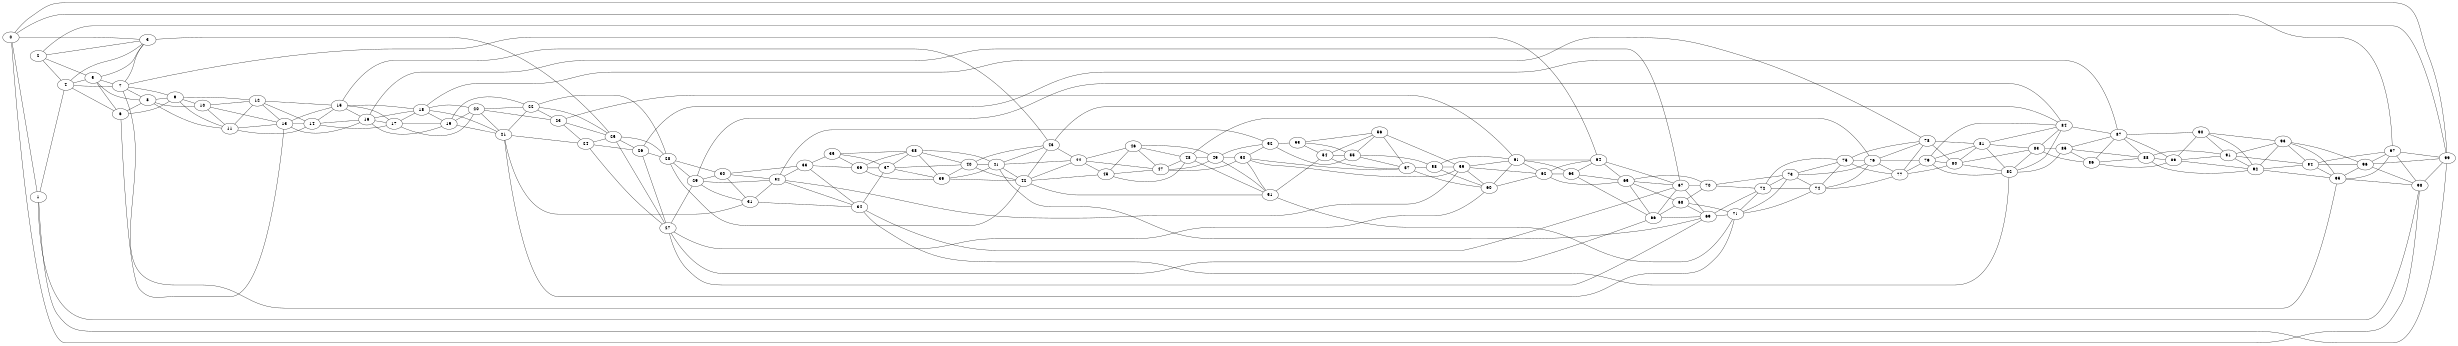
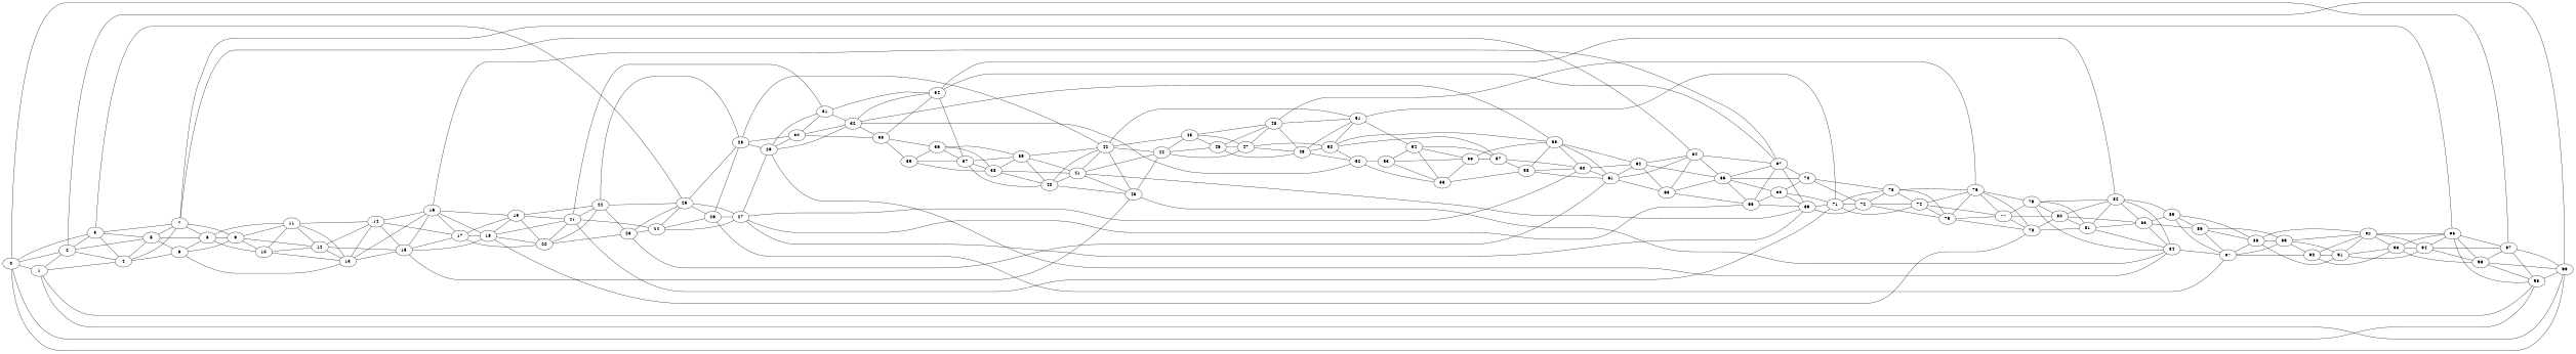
  strict graph {
    rankdir=LR
    edge [is_available=True prob=1.0]
    0
    1
    2
    3
    97
    98
    99
    4
    5
    25
    6
    7
    8
    26
    27
    28
    9
    13
    64
    95
    10
    11
    12
    14
    15
    16
    67
    65
    96
    17
    18
    43
    19
    20
    21
    78
    84
    44
    22
    69
    70
    23
    24
    31
    71
    80
    81
    61
    32
    34
    72
    73
    74
    62
    63
    87
    29
    60
    66
    30
    42
    88
    89
    90
    68
    33
    45
    51
    52
    59
    35
    36
    37
    82
    53
    55
    38
    39
    40
    83
    85
    41
    46
    47
    48
    54
    49
    50
    76
    57
    77
    79
    58
    56
    75
    86
    91
    92
    93
    94
    0 -- 1
+   0 -- 2 [prob=0.100113629104]
    0 -- 3 [prob=0.338003311064]
    0 -- 97
    0 -- 98 [prob=0.572803785933]
    0 -- 99 [prob=0.391478106733]
+   1 -- 2 [prob=0.00150531740073]
    1 -- 98 [prob=0.465221668883]
    1 -- 99 [prob=0.946135141157]
    1 -- 4 [prob=0.240842902477]
    2 -- 3 [prob=0.77022236038]
    2 -- 99 [prob=0.0713366265351]
    2 -- 4 [prob=0.916428595622]
    2 -- 5 [prob=0.547011110107]
    3 -- 4
    3 -- 5 [prob=0.29415335402]
    3 -- 25 [prob=0.128388013929]
    97 -- 98
    97 -- 99 [prob=0.674309125507]
    98 -- 99 [prob=0.113684066239]
    4 -- 5 [prob=0.775749548029]
    4 -- 6 [prob=0.933806390644]
    4 -- 7 [prob=0.556442128826]
    5 -- 6
    5 -- 7 [prob=0.0860016058452]
    5 -- 8 [prob=0.923190941443]
    25 -- 26
    25 -- 27 [prob=0.79083138383]
    25 -- 28 [prob=0.918470631997]
    6 -- 8 [prob=0.614539158052]
    6 -- 9
    6 -- 13 [prob=0.589949926355]
    7 -- 3 [prob=0.00621070388001]
    7 -- 8 [prob=0.209067404213]
    7 -- 9 [prob=0.243328993959]
    7 -- 64
    7 -- 95 [prob=0.931858985378]
    8 -- 9 [prob=0.408370166092]
    8 -- 10 [prob=0.41209757661]
    8 -- 11
    26 -- 27 [prob=0.17806593282]
    26 -- 28 [prob=0.764658561948]
    26 -- 87
    27 -- 69 [prob=0.787464212378]
    27 -- 29
    27 -- 60
    27 -- 66
    28 -- 29 [prob=0.0219826668229]
    28 -- 30 [prob=0.22926923154]
    28 -- 42 [prob=0.361199046204]
    9 -- 10
    9 -- 11 [prob=0.0588564815876]
    9 -- 12
    13 -- 14
    13 -- 15 [prob=0.682183991077]
    13 -- 16
    64 -- 67 [prob=0.486397399421]
    64 -- 65
    95 -- 97 [prob=0.431119574197]
    95 -- 98
    95 -- 96 [prob=0.970863185483]
    10 -- 13 [prob=0.610982199425]
    10 -- 11 [prob=0.373809960738]
    10 -- 12
    11 -- 13 [prob=0.804760401964]
    11 -- 12 [prob=0.136789543815]
    11 -- 14 [prob=0.255102502679]
    12 -- 13 [prob=0.360541412993]
    12 -- 14 [prob=0.92121598343]
    12 -- 15 [prob=0.116481522891]
    14 -- 15 [prob=0.171762052024]
    14 -- 16
    14 -- 17 [prob=0.373861851779]
    15 -- 16 [prob=0.850364445791]
    15 -- 17 [prob=0.030706048169]
    15 -- 18 [prob=0.996730972012]
    15 -- 43 [prob=0.591253715234]
    16 -- 67 [prob=0.122636280196]
    16 -- 17 [prob=0.247990403019]
    16 -- 18 [prob=0.963155597279]
    16 -- 19
    67 -- 69 [prob=0.0442628846748]
    67 -- 70 [prob=0.268728724491]
    65 -- 67 [prob=0.265264957736]
    65 -- 70 [prob=0.0202959094302]
    65 -- 66 [prob=0.685451264285]
    65 -- 68 [prob=0.705945652903]
    96 -- 97 [prob=0.579391009815]
    96 -- 98
    96 -- 99
    17 -- 18 [prob=0.185715718545]
    17 -- 19 [prob=0.580073384219]
    17 -- 20 [prob=0.802918454915]
    18 -- 19
    18 -- 20
    18 -- 21
    18 -- 78 [prob=0.252918616841]
    43 -- 84
    43 -- 44
    19 -- 20 [prob=0.128336912718]
    19 -- 21
    19 -- 22 [prob=0.0344887041247]
    20 -- 21 [prob=0.10779251892]
    20 -- 22
    20 -- 23 [prob=0.77950698991]
    21 -- 22 [prob=0.671806549795]
    21 -- 24 [prob=0.233508029301]
    21 -- 31 [prob=0.492532617013]
    21 -- 71 [prob=0.369216986462]
    78 -- 80 [prob=0.449349975586]
    78 -- 81 [prob=0.602352402373]
    84 -- 87
    44 -- 45 [prob=0.556591792205]
    44 -- 46 [prob=0.117543209995]
    44 -- 47
    22 -- 25
    22 -- 28 [prob=0.441710133679]
    22 -- 23 [prob=0.919614913808]
    69 -- 71
    69 -- 72 [prob=0.00809261101764]
    70 -- 72 [prob=0.673313881762]
    70 -- 73 [prob=0.0600267390578]
    23 -- 25 [prob=0.0357029087725]
    23 -- 24 [prob=0.249025915825]
    23 -- 61 [prob=0.0383177444458]
    24 -- 25 [prob=0.991108273669]
    24 -- 26 [prob=0.00417461917882]
    24 -- 27 [prob=0.438918593335]
    31 -- 32 [prob=0.828048152638]
    31 -- 34 [prob=0.389612742574]
    71 -- 72
    71 -- 73 [prob=0.355510047094]
    71 -- 74 [prob=0.281167284604]
    80 -- 81 [prob=0.26359311367]
    80 -- 82 [prob=0.997783026897]
    80 -- 83 [prob=0.348434353868]
    81 -- 84 [prob=0.842797258777]
    81 -- 82 [prob=0.352522762414]
    81 -- 83 [prob=0.291227796333]
    61 -- 64 [prob=0.785724656414]
    61 -- 62
    61 -- 63 [prob=0.329421990461]
    32 -- 34 [prob=0.629075243312]
    32 -- 33 [prob=0.0337201205036]
    32 -- 52
    32 -- 59 [prob=0.702513734627]
    34 -- 67 [prob=0.176187478507]
    34 -- 37 [prob=0.452832213796]
    34 -- 82 [prob=0.240154693937]
    72 -- 73 [prob=0.940820738802]
    72 -- 74 [prob=0.713549616648]
    72 -- 75 [prob=0.356984049979]
    73 -- 74 [prob=0.551787685943]
    73 -- 76 [prob=0.818827290868]
    73 -- 75 [prob=0.754083332283]
    74 -- 76 [prob=0.875415452926]
    74 -- 77
    74 -- 75 [prob=0.0501616204623]
    62 -- 64 [prob=0.839629831885]
    62 -- 65 [prob=0.699016845244]
    62 -- 63 [prob=0.0151774831812]
    63 -- 64
    63 -- 65
    63 -- 66 [prob=0.790877329181]
    87 -- 88 [prob=0.240510441739]
    87 -- 89 [prob=0.678386986278]
    87 -- 90 [prob=0.800952962759]
    29 -- 84 [prob=0.16262573281]
    29 -- 31 [prob=0.633743790241]
    29 -- 32 [prob=0.013956394846]
    29 -- 30
    60 -- 61 [prob=0.866857371035]
    60 -- 62 [prob=0.555172548657]
    66 -- 67 [prob=0.846402355142]
    66 -- 69 [prob=0.580293102448]
    66 -- 68 [prob=0.14549950819]
    30 -- 31 [prob=0.00933565634939]
    30 -- 32
    30 -- 33 [prob=0.879664989684]
    42 -- 43
    42 -- 44 [prob=0.0221070201053]
    42 -- 45 [prob=0.466769130181]
    42 -- 51
    88 -- 89 [prob=0.681188768642]
    88 -- 91 [prob=0.349446660944]
    88 -- 92 [prob=0.0042459263006]
    89 -- 90 [prob=0.883864576456]
    89 -- 91 [prob=0.306747974553]
    89 -- 92 [prob=0.538895453064]
    90 -- 91 [prob=0.086747988526]
    90 -- 92
    90 -- 93 [prob=0.661541093956]
    68 -- 69 [prob=0.685617243602]
    68 -- 70 [prob=0.856539042365]
    68 -- 71 [prob=0.937418574339]
    33 -- 34
    33 -- 35 [prob=0.310325016198]
    33 -- 36 [prob=0.375602130119]
    45 -- 46 [prob=0.136893720994]
    45 -- 47
    45 -- 48 [prob=0.818768877339]
    51 -- 71
    51 -- 54 [prob=0.268133746241]
    52 -- 53 [prob=0.181800164441]
    52 -- 55 [prob=0.73070384093]
    59 -- 61 [prob=0.678244052374]
    59 -- 62 [prob=0.53568001196]
    59 -- 60 [prob=0.382365400344]
    35 -- 36 [prob=0.216297006116]
    35 -- 37 [prob=0.835849523281]
    35 -- 38 [prob=0.355088265297]
    36 -- 37 [prob=0.975753055358]
    36 -- 38 [prob=0.130717976375]
    36 -- 39
    37 -- 38 [prob=0.136067943949]
    37 -- 39 [prob=0.177152044968]
    37 -- 40 [prob=0.61670783776]
    82 -- 84 [prob=0.923556459076]
    82 -- 83 [prob=0.0289208731717]
    82 -- 85 [prob=0.350649068014]
    53 -- 55 [prob=0.763852824625]
    53 -- 54 [prob=0.235428628438]
    53 -- 56 [prob=0.650769724815]
-   55 -- 57
    55 -- 58 [prob=0.0412059589917]
    55 -- 56
    38 -- 39
    38 -- 40 [prob=0.473624800802]
    38 -- 41 [prob=0.456611687907]
    39 -- 42 [prob=0.997443020669]
    39 -- 40 [prob=0.204910550669]
    39 -- 41 [prob=0.667018739594]
    40 -- 43 [prob=0.604434896895]
    40 -- 42 [prob=0.164713762849]
    40 -- 41 [prob=0.145197666108]
    83 -- 84 [prob=0.107192071521]
    83 -- 85 [prob=0.749151106302]
    83 -- 86 [prob=0.484986260746]
    85 -- 87 [prob=0.511401364114]
    85 -- 88 [prob=0.172877799395]
    85 -- 86
    41 -- 43 [prob=0.816300159605]
    41 -- 44 [prob=0.313217288734]
    41 -- 69 [prob=0.474975599993]
    41 -- 42 [prob=0.856684626052]
    46 -- 47 [prob=0.0351693487184]
    46 -- 48 [prob=0.731148710914]
    46 -- 49 [prob=0.371791258772]
    47 -- 48 [prob=0.506026275993]
    47 -- 49 [prob=0.554225012034]
    47 -- 50 [prob=0.713089787607]
    48 -- 51 [prob=0.936432246748]
    48 -- 49 [prob=0.740128455519]
    48 -- 76 [prob=0.451255524099]
    54 -- 55 [prob=0.739535788506]
    54 -- 57 [prob=0.167023929552]
    54 -- 56 [prob=0.280972219669]
    49 -- 51
    49 -- 52 [prob=0.154822909168]
    49 -- 50 [prob=0.411370116553]
    50 -- 51 [prob=0.212621870197]
    50 -- 52 [prob=0.982981732543]
    50 -- 59 [prob=0.22521905089]
    50 -- 57 [prob=0.304329267141]
    76 -- 78 [prob=0.876365422115]
    76 -- 77 [prob=0.975971256251]
    76 -- 79 [prob=0.163583757502]
    57 -- 60
    57 -- 58 [prob=0.263751119284]
    77 -- 78 [prob=0.278955568598]
    77 -- 80 [prob=0.398585697512]
    77 -- 79 [prob=0.013012586333]
    79 -- 84 [prob=0.947174877145]
    79 -- 80 [prob=0.634608767135]
    79 -- 81
    79 -- 82 [prob=0.618611458312]
    58 -- 61 [prob=0.675095702045]
    58 -- 60 [prob=0.407268679871]
    58 -- 59 [prob=0.947074844266]
    56 -- 59 [prob=0.54347166399]
    56 -- 57
    75 -- 78 [prob=0.59260018333]
    75 -- 76 [prob=0.494737431419]
    75 -- 77
    86 -- 87 [prob=0.530010142745]
    86 -- 88 [prob=0.269911223997]
    86 -- 89 [prob=0.444265337973]
    91 -- 92
    91 -- 93 [prob=0.156202573015]
    91 -- 94 [prob=0.141814057981]
    92 -- 95 [prob=0.712886840644]
    92 -- 93 [prob=0.545230117352]
    92 -- 94 [prob=0.124423493679]
    93 -- 95 [prob=0.997637620792]
    93 -- 96
    93 -- 94 [prob=0.670428779891]
    94 -- 97 [prob=0.138624668946]
    94 -- 95 [prob=0.775997496189]
    94 -- 96 [prob=0.0969825598375]
  }
